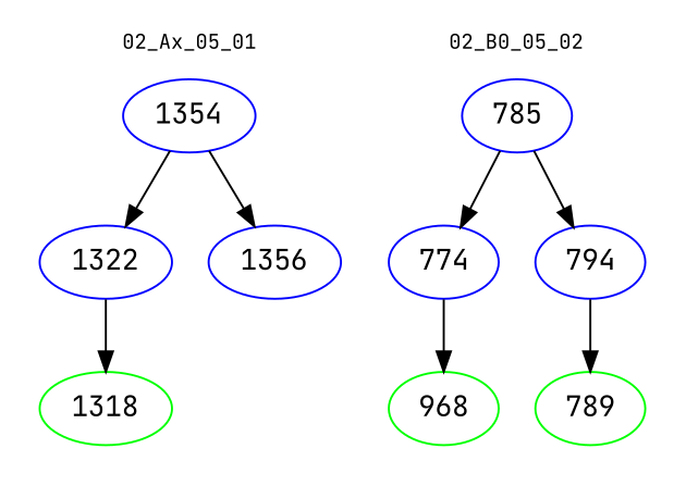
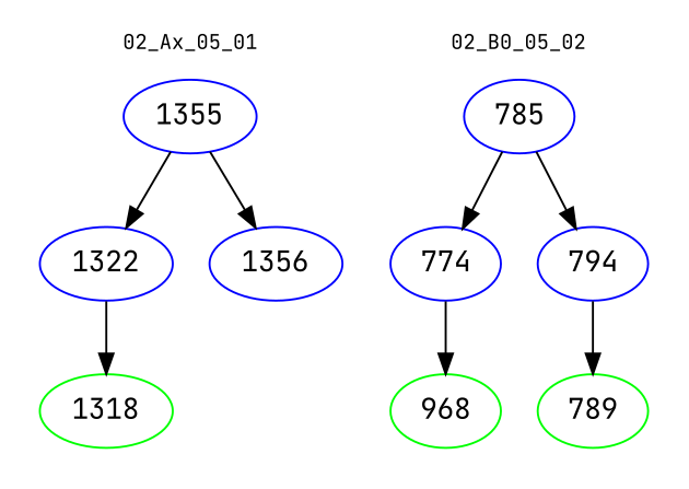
  digraph {
    fontname="JetBrains Mono"
    node [color=blue fontname="JetBrains Mono"]
    edge [color=black fontname="JetBrains Mono"]
-   n1 [label=1354]
+   n1 [label=1355]
    n2 [label=1322]
    n3 [label=1356]
    n4 [color=green label=1318]
    n5 [label=785]
    n6 [label=774]
    n7 [label=794]
    n8 [color=green label=968]
    n9 [color=green label=789]
    subgraph cluster_1 {
      color=white
      fontsize=10
      label="02_Ax_05_01"
      n1
      n2
      n3
      n4
    }
    subgraph cluster_2 {
      color=white
      fontsize=10
      label="02_B0_05_02"
      n5
      n6
      n7
      n8
      n9
    }
    n1 -> n2
    n1 -> n3
    n2 -> n4
    n5 -> n6
    n5 -> n7
    n6 -> n8
    n7 -> n9
  }
